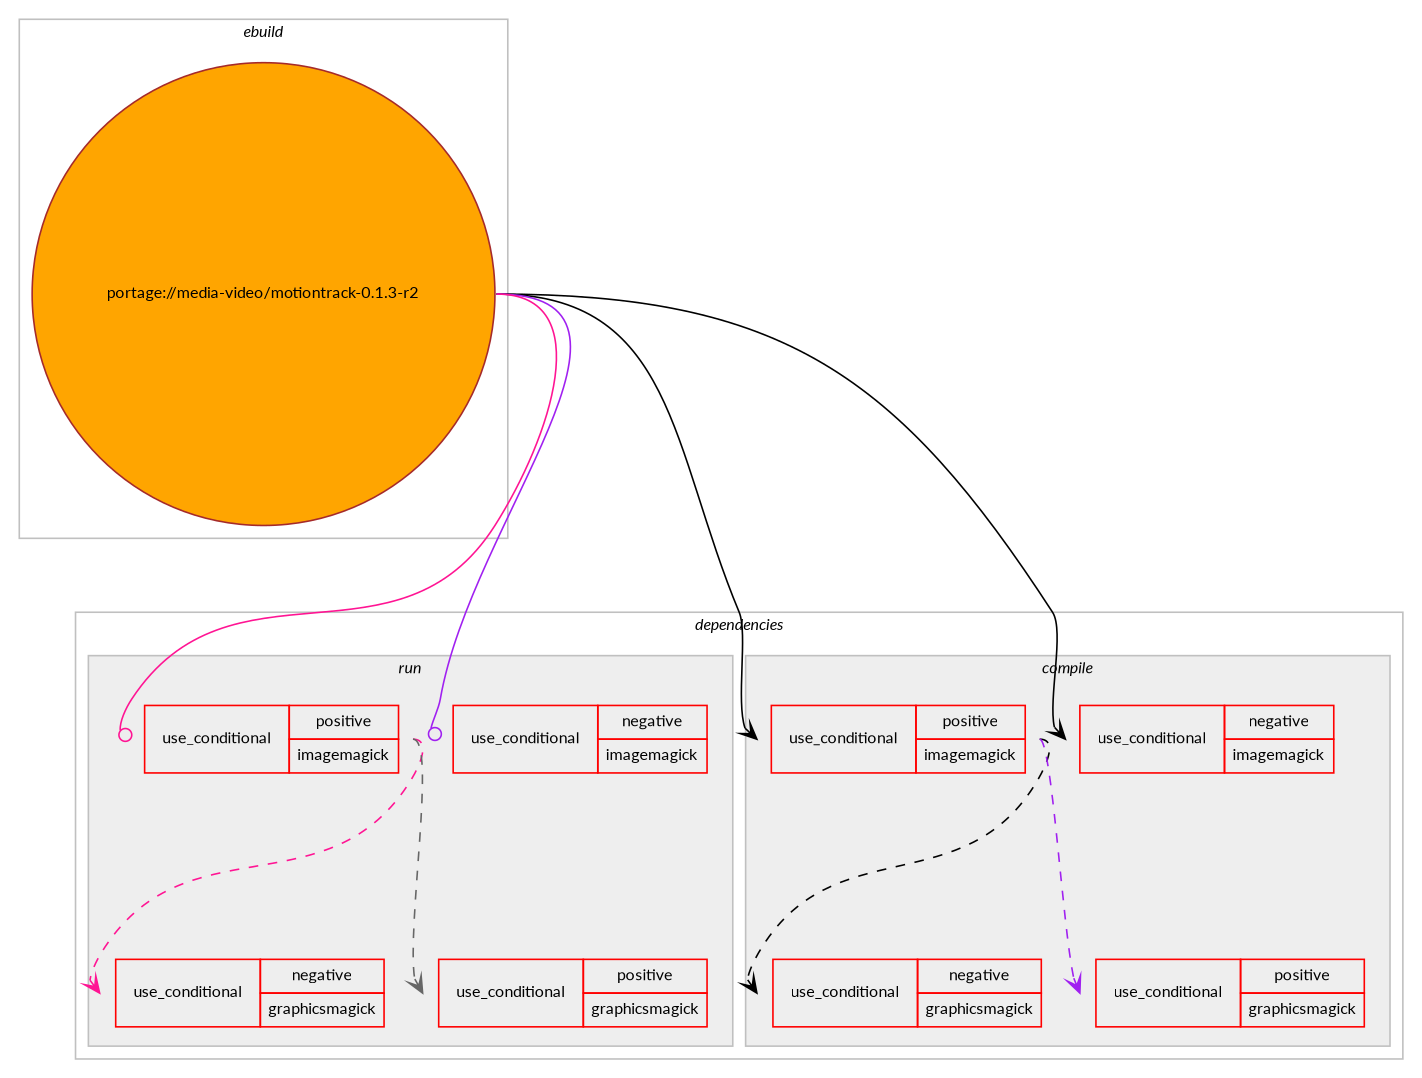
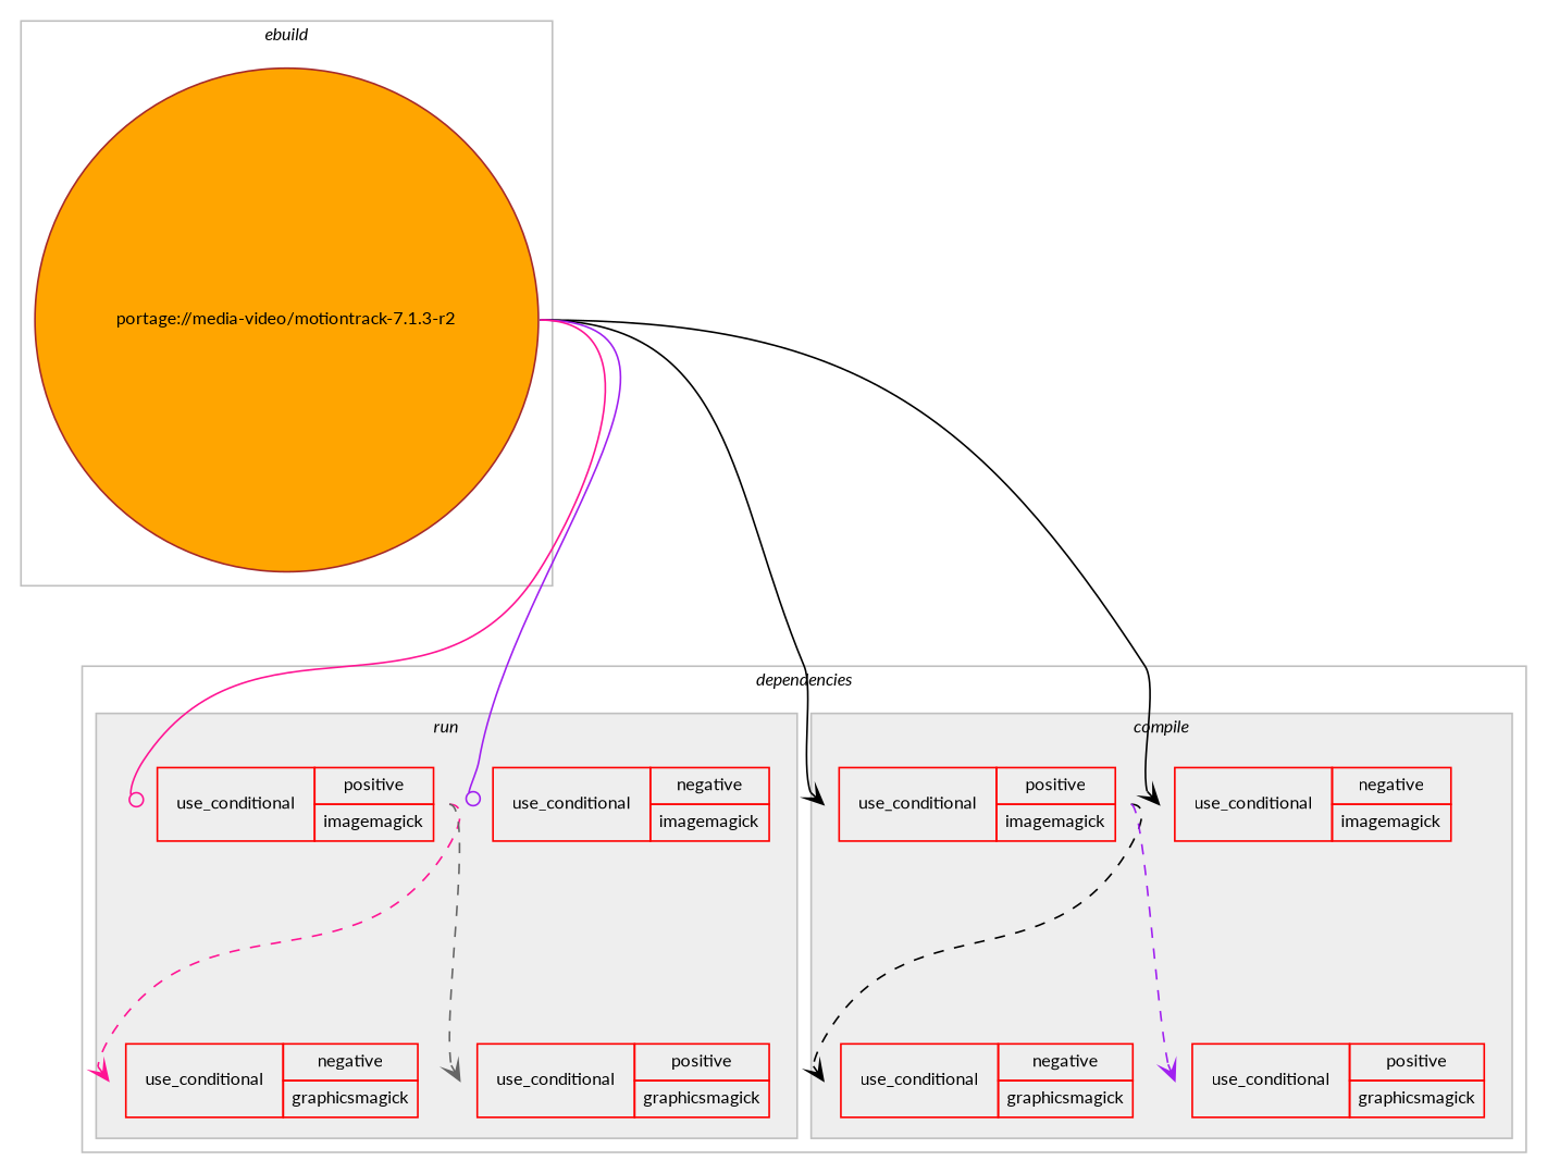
  digraph {
    compound=true
    concentrate=true
    fontname=Lato
    fontsize=10
    newrank=true
    rankdir=TB
    ranksep=1.5
    node [color=red fontname=Lato fontsize=10 shape=none]
    edge [arrowhead=vee headport=w style=solid tailport=e weight=20 color=black fontname=Lato]
-   n1 [color=brown label="portage://media-video/motiontrack-0.1.3-r2" width=4 style=filled fillcolor=orange shape=circle]
+   n1 [color=brown label="portage://media-video/motiontrack-7.1.3-r2" width=4 style=filled fillcolor=orange shape=circle]
    n2 [label=<<TABLE BORDER="0" CELLBORDER="1" CELLSPACING="0" CELLPADDING="4"><TR><TD ROWSPAN="3" CELLPADDING="10">use_conditional</TD></TR><TR><TD>negative</TD></TR><TR><TD>imagemagick</TD></TR></TABLE>>]
    n3 [label=<<TABLE BORDER="0" CELLBORDER="1" CELLSPACING="0" CELLPADDING="4"><TR><TD ROWSPAN="3" CELLPADDING="10">use_conditional</TD></TR><TR><TD>negative</TD></TR><TR><TD>graphicsmagick</TD></TR></TABLE>>]
    n4 [label=<<TABLE BORDER="0" CELLBORDER="1" CELLSPACING="0" CELLPADDING="4"><TR><TD ROWSPAN="3" CELLPADDING="10">use_conditional</TD></TR><TR><TD>positive</TD></TR><TR><TD>graphicsmagick</TD></TR></TABLE>>]
    n5 [label=<<TABLE BORDER="0" CELLBORDER="1" CELLSPACING="0" CELLPADDING="4"><TR><TD ROWSPAN="3" CELLPADDING="10">use_conditional</TD></TR><TR><TD>positive</TD></TR><TR><TD>imagemagick</TD></TR></TABLE>>]
    n6 [label=<<TABLE BORDER="0" CELLBORDER="1" CELLSPACING="0" CELLPADDING="4"><TR><TD ROWSPAN="3" CELLPADDING="10">use_conditional</TD></TR><TR><TD>negative</TD></TR><TR><TD>imagemagick</TD></TR></TABLE>>]
    n7 [label=<<TABLE BORDER="0" CELLBORDER="1" CELLSPACING="0" CELLPADDING="4"><TR><TD ROWSPAN="3" CELLPADDING="10">use_conditional</TD></TR><TR><TD>negative</TD></TR><TR><TD>graphicsmagick</TD></TR></TABLE>>]
    n8 [label=<<TABLE BORDER="0" CELLBORDER="1" CELLSPACING="0" CELLPADDING="4"><TR><TD ROWSPAN="3" CELLPADDING="10">use_conditional</TD></TR><TR><TD>positive</TD></TR><TR><TD>graphicsmagick</TD></TR></TABLE>>]
    n9 [label=<<TABLE BORDER="0" CELLBORDER="1" CELLSPACING="0" CELLPADDING="4"><TR><TD ROWSPAN="3" CELLPADDING="10">use_conditional</TD></TR><TR><TD>positive</TD></TR><TR><TD>imagemagick</TD></TR></TABLE>>]
    subgraph cluster_1 {
      color=gray
      label=<<i>ebuild</i>>
      rank=same
      n1
    }
    subgraph cluster_2 {
      color=gray
      label=<<i>dependencies</i>>
      subgraph cluster_3 {
        color=gray
        fillcolor="#eeeeee"
        label=<<i>compile</i>>
        style=filled
        subgraph sub_4 {
          color=gray
          fillcolor="#eeeeee"
          label=<<i>compile</i>>
          style=filled
          n2
        }
        subgraph sub_5 {
          color=gray
          fillcolor="#eeeeee"
          label=<<i>compile</i>>
          style=filled
          n5
          subgraph sub_6 {
            color=gray
            fillcolor="#eeeeee"
            label=<<i>compile</i>>
            style=filled
            n3
          }
          subgraph sub_7 {
            color=gray
            fillcolor="#eeeeee"
            label=<<i>compile</i>>
            style=filled
            n4
          }
        }
      }
      subgraph cluster_8 {
        color=gray
        fillcolor="#eeeeee"
        label=<<i>compile and run</i>>
        style=filled
      }
      subgraph cluster_9 {
        color=gray
        fillcolor="#eeeeee"
        label=<<i>run</i>>
        style=filled
        subgraph sub_10 {
          color=gray
          fillcolor="#eeeeee"
          label=<<i>run</i>>
          style=filled
          n6
        }
        subgraph sub_11 {
          color=gray
          fillcolor="#eeeeee"
          label=<<i>run</i>>
          style=filled
          n9
          subgraph sub_12 {
            color=gray
            fillcolor="#eeeeee"
            label=<<i>run</i>>
            style=filled
            n7
          }
          subgraph sub_13 {
            color=gray
            fillcolor="#eeeeee"
            label=<<i>run</i>>
            style=filled
            n8
          }
        }
      }
    }
    subgraph cluster_14 {
      color=gray
      label=<<i>candidates</i>>
      rank=same
    }
    n1 -> n2
    n1 -> n5
    n1 -> n6 [arrowhead=odot color=purple]
    n1 -> n9 [arrowhead=odot color=deeppink]
    n5 -> n3 [style=dashed]
    n5 -> n4 [style=dashed color=purple]
    n9 -> n7 [style=dashed color=deeppink]
    n9 -> n8 [style=dashed color=gray40]
  }
